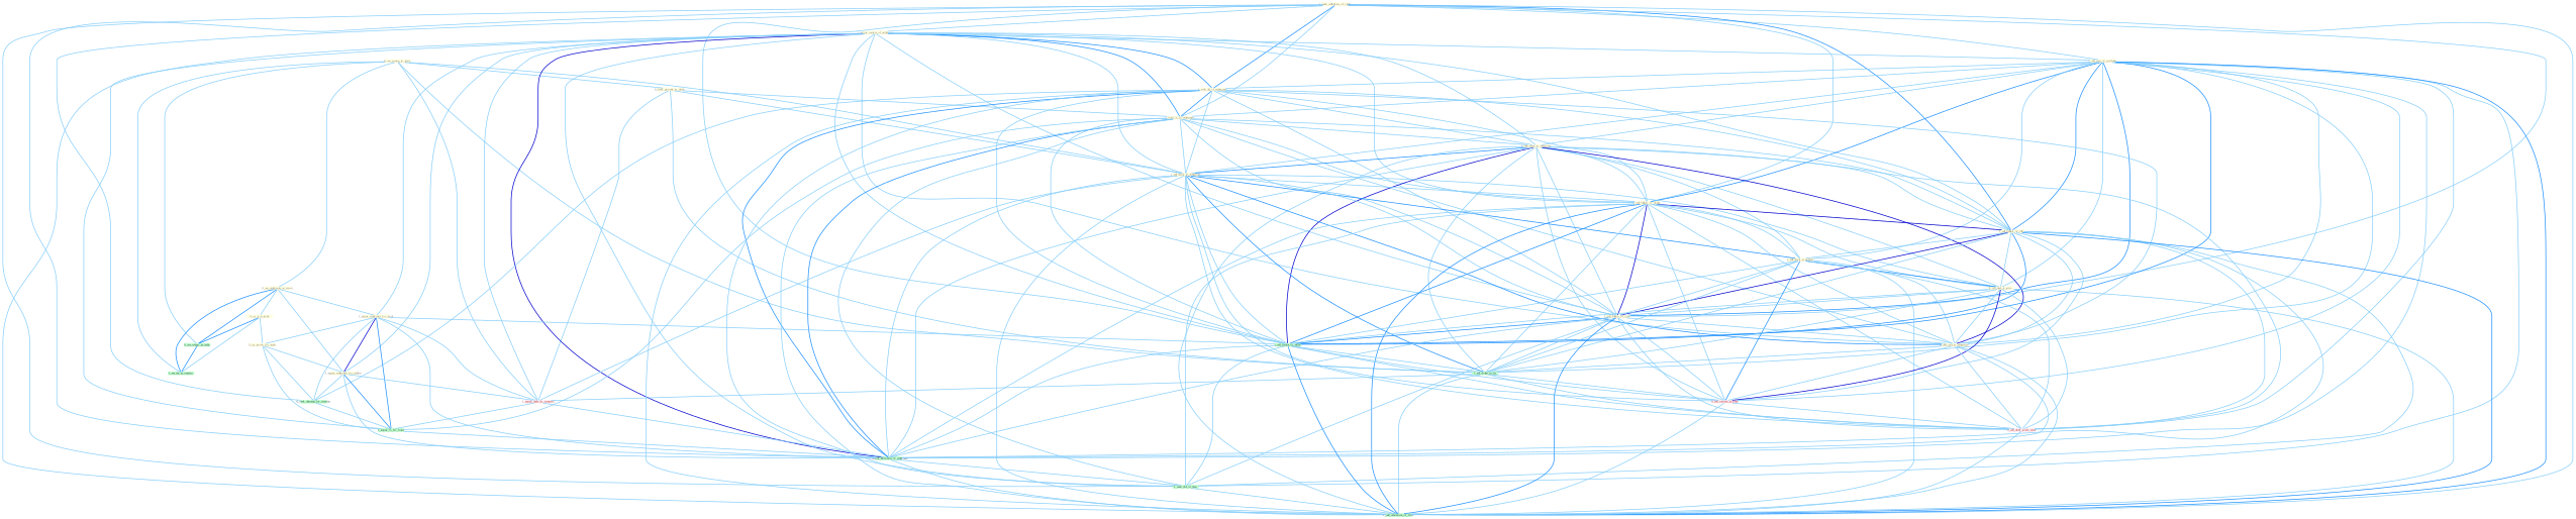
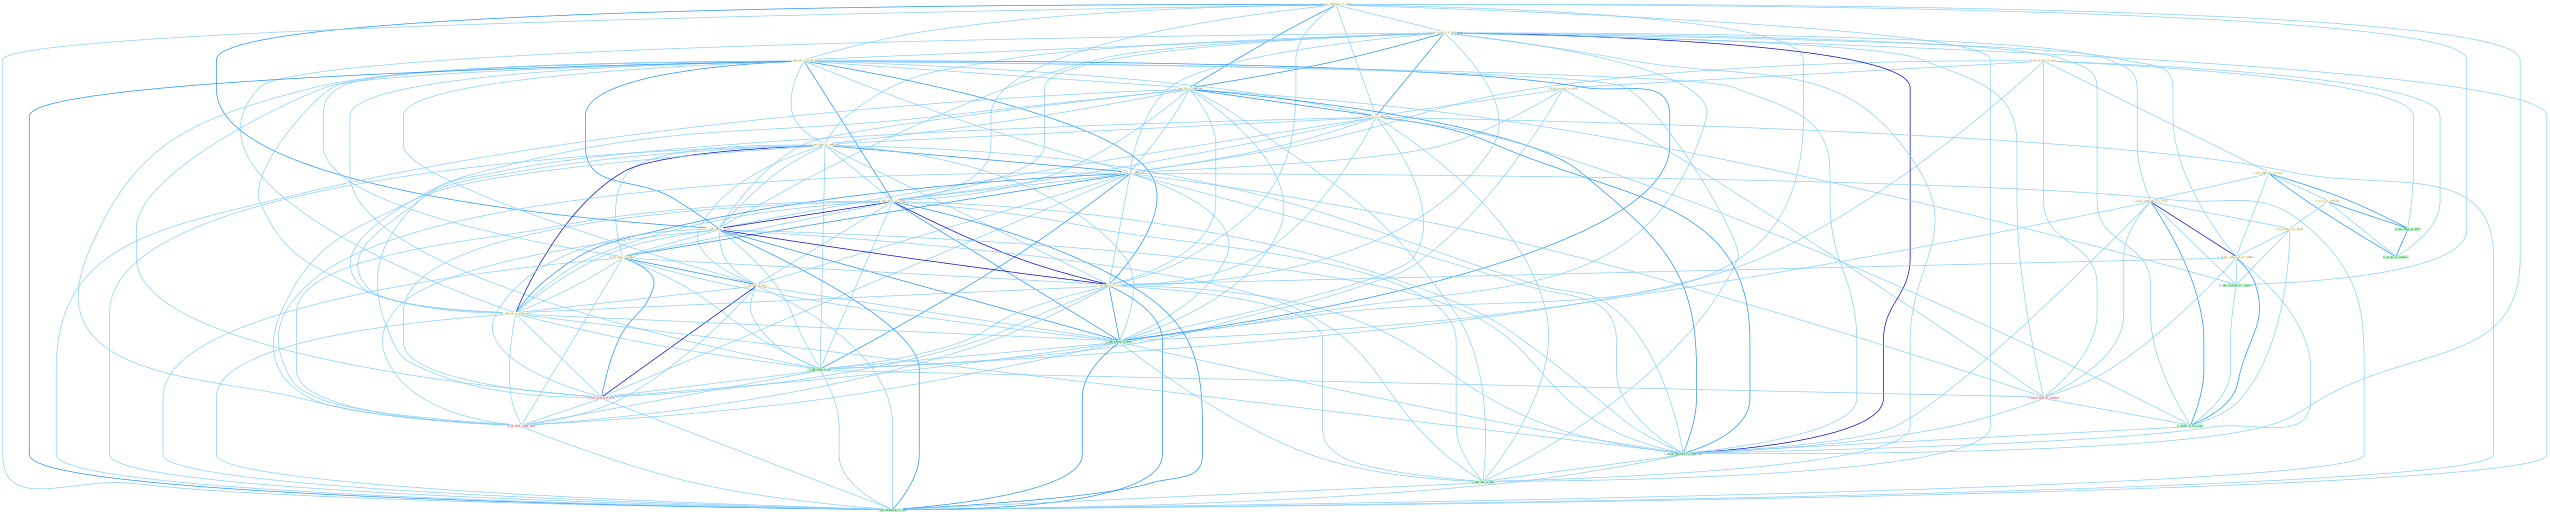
  graph {
    fontname="Liberation Serif"
    node [color="#ffffe0" fixedsize=true fontcolor="#8b7d6b" fontname="Liberation Serif" fontsize=4 shape=polygon style=filled]
    edge [color="#87cefa" fontname="Liberation Serif" w=1]
    "0_see_spring_in_glori " [height=.06 width=.5]
    "1_seek_withdraw_of_right " [height=.06 width=.5]
    "0_hold_growth_in_check " [height=.06 width=.5]
    "1_acquir_control_of_entitynam " [height=.06 width=.5]
    "1_sell_part_of_portfolio " [height=.06 width=.5]
    "1_seek_all_of_entitynam " [height=.06 width=.5]
    "0_see_entitynam_as_resort " [height=.06 width=.5]
    "1_hold_%_of_entitynam " [height=.06 width=.5]
    "0_sell_share_to_entitynam " [height=.06 width=.5]
    "1_sell_stock_in_entitynam " [height=.06 width=.5]
    "1_sell_billion_of_dollar " [height=.06 width=.5]
    "0_acquir_entitynam_for_stock " [height=.06 width=.5]
    "1_sell_billion_of_bill " [height=.06 width=.5]
-   "0_us_it_as_indic " [height=.06 width=.5]
+   "0_us_it_as_indic " [height=.06 width=.5 label="0_us_it_as_portfolio"]
    "0_sell_stock_at_bottom " [height=.06 width=.5]
    "0_sell_steel_at_price " [height=.06 width=.5]
    "0_us_probe_for_studi " [height=.06 width=.5]
    "1_sell_billion_of_note " [height=.06 width=.5]
    "0_acquir_entitynam_for_million " [height=.06 width=.5]
    "0_sell_unit_to_entitynam " [height=.06 width=.5]
    "1_acquir_stake_in_compani " [color="#fff0f5" fontcolor="#b22222" height=.06 width=.5]
    "0_sell_contract_at_price " [color="#fff0f5" fontcolor="#b22222" height=.06 width=.5]
    "0_sell_cloth_under_label " [color="#fff0f5" fontcolor="#b22222" height=.06 width=.5]
    "0_sell_dollar_in_lot " [color="#BDFCC9" fontcolor="#2f4f4f" height=.06 width=.5]
    "0_see_resign_as_indic " [color="#BDFCC9" fontcolor="#2f4f4f" height=.06 width=.5]
    "0_see_thi_as_reaction " [color="#BDFCC9" fontcolor="#2f4f4f" height=.06 width=.5]
    "0_seek_classmat_for_reunion " [color="#BDFCC9" fontcolor="#2f4f4f" height=.06 width=.5]
    "1_sell_basket_of_stock " [color="#BDFCC9" fontcolor="#2f4f4f" height=.06 width=.5]
    "1_acquir_laboratori_of_entitynam " [color="#BDFCC9" fontcolor="#2f4f4f" height=.06 width=.5]
    "1_seen_the_of_that " [color="#BDFCC9" fontcolor="#2f4f4f" height=.06 width=.5]
    "1_sell_othernum_of_offic " [color="#BDFCC9" fontcolor="#2f4f4f" height=.06 width=.5]
    "0_acquir_%_for_franc " [color="#BDFCC9" fontcolor="#2f4f4f" height=.06 width=.5]
    subgraph sub_1 {
      "0_see_spring_in_glori "
      "1_seek_withdraw_of_right "
      "0_hold_growth_in_check "
      "1_acquir_control_of_entitynam "
      "1_sell_part_of_portfolio "
      "1_seek_all_of_entitynam "
      "0_see_entitynam_as_resort "
      "1_hold_%_of_entitynam "
      "0_sell_share_to_entitynam "
      "1_sell_stock_in_entitynam "
      "1_sell_billion_of_dollar "
      "0_acquir_entitynam_for_stock "
      "1_sell_billion_of_bill "
      "0_us_it_as_indic "
      "0_sell_stock_at_bottom "
      "0_sell_steel_at_price "
      "0_us_probe_for_studi "
      "1_sell_billion_of_note "
      "0_acquir_entitynam_for_million "
      "0_sell_unit_to_entitynam "
    }
    subgraph sub_2 {
      "1_acquir_stake_in_compani "
      "0_sell_contract_at_price "
      "0_sell_cloth_under_label "
    }
    "0_see_spring_in_glori " -- "0_hold_growth_in_check "
    "0_see_spring_in_glori " -- "0_see_entitynam_as_resort "
    "0_see_spring_in_glori " -- "1_sell_stock_in_entitynam "
    "0_see_spring_in_glori " -- "1_acquir_stake_in_compani "
    "0_see_spring_in_glori " -- "0_sell_dollar_in_lot "
    "0_see_spring_in_glori " -- "0_see_resign_as_indic "
    "0_see_spring_in_glori " -- "0_see_thi_as_reaction "
    "1_seek_withdraw_of_right " -- "1_acquir_control_of_entitynam "
    "1_seek_withdraw_of_right " -- "1_sell_part_of_portfolio "
    "1_seek_withdraw_of_right " -- "1_seek_all_of_entitynam " [color="#1e90ff" w=2]
    "1_seek_withdraw_of_right " -- "1_hold_%_of_entitynam "
    "1_seek_withdraw_of_right " -- "1_sell_billion_of_dollar "
    "1_seek_withdraw_of_right " -- "1_sell_billion_of_bill " [color="#1e90ff"]
    "1_seek_withdraw_of_right " -- "1_sell_billion_of_note "
    "1_seek_withdraw_of_right " -- "0_seek_classmat_for_reunion "
    "1_seek_withdraw_of_right " -- "1_sell_basket_of_stock "
    "1_seek_withdraw_of_right " -- "1_acquir_laboratori_of_entitynam "
    "1_seek_withdraw_of_right " -- "1_seen_the_of_that "
    "1_seek_withdraw_of_right " -- "1_sell_othernum_of_offic "
    "0_hold_growth_in_check " -- "1_hold_%_of_entitynam "
    "0_hold_growth_in_check " -- "1_sell_stock_in_entitynam "
    "0_hold_growth_in_check " -- "1_acquir_stake_in_compani "
    "0_hold_growth_in_check " -- "0_sell_dollar_in_lot "
    "1_acquir_control_of_entitynam " -- "1_sell_part_of_portfolio "
    "1_acquir_control_of_entitynam " -- "1_seek_all_of_entitynam " [color="#1e90ff" w=2]
    "1_acquir_control_of_entitynam " -- "1_hold_%_of_entitynam " [color="#1e90ff" w=2]
    "1_acquir_control_of_entitynam " -- "0_sell_share_to_entitynam "
    "1_acquir_control_of_entitynam " -- "1_sell_stock_in_entitynam "
    "1_acquir_control_of_entitynam " -- "1_sell_billion_of_dollar "
    "1_acquir_control_of_entitynam " -- "0_acquir_entitynam_for_stock "
    "1_acquir_control_of_entitynam " -- "1_sell_billion_of_bill "
    "1_acquir_control_of_entitynam " -- "1_sell_billion_of_note "
    "1_acquir_control_of_entitynam " -- "0_acquir_entitynam_for_million "
    "1_acquir_control_of_entitynam " -- "0_sell_unit_to_entitynam "
    "1_acquir_control_of_entitynam " -- "1_acquir_stake_in_compani "
    "1_acquir_control_of_entitynam " -- "1_sell_basket_of_stock "
    "1_acquir_control_of_entitynam " -- "1_acquir_laboratori_of_entitynam " [color="#0000cd" w=3]
    "1_acquir_control_of_entitynam " -- "1_seen_the_of_that "
    "1_acquir_control_of_entitynam " -- "1_sell_othernum_of_offic "
    "1_acquir_control_of_entitynam " -- "0_acquir_%_for_franc "
    "1_sell_part_of_portfolio " -- "1_seek_all_of_entitynam "
    "1_sell_part_of_portfolio " -- "1_hold_%_of_entitynam "
    "1_sell_part_of_portfolio " -- "0_sell_share_to_entitynam "
    "1_sell_part_of_portfolio " -- "1_sell_stock_in_entitynam "
    "1_sell_part_of_portfolio " -- "1_sell_billion_of_dollar " [color="#1e90ff" w=2]
    "1_sell_part_of_portfolio " -- "1_sell_billion_of_bill " [color="#1e90ff" w=2]
    "1_sell_part_of_portfolio " -- "0_sell_stock_at_bottom "
    "1_sell_part_of_portfolio " -- "0_sell_steel_at_price "
    "1_sell_part_of_portfolio " -- "1_sell_billion_of_note " [color="#1e90ff" w=2]
    "1_sell_part_of_portfolio " -- "0_sell_unit_to_entitynam "
    "1_sell_part_of_portfolio " -- "0_sell_contract_at_price "
    "1_sell_part_of_portfolio " -- "0_sell_cloth_under_label "
    "1_sell_part_of_portfolio " -- "0_sell_dollar_in_lot "
    "1_sell_part_of_portfolio " -- "1_sell_basket_of_stock " [color="#1e90ff" w=2]
    "1_sell_part_of_portfolio " -- "1_acquir_laboratori_of_entitynam "
    "1_sell_part_of_portfolio " -- "1_seen_the_of_that "
    "1_sell_part_of_portfolio " -- "1_sell_othernum_of_offic " [color="#1e90ff" w=2]
    "1_seek_all_of_entitynam " -- "1_hold_%_of_entitynam " [color="#1e90ff" w=2]
    "1_seek_all_of_entitynam " -- "0_sell_share_to_entitynam "
    "1_seek_all_of_entitynam " -- "1_sell_stock_in_entitynam "
    "1_seek_all_of_entitynam " -- "1_sell_billion_of_dollar "
    "1_seek_all_of_entitynam " -- "1_sell_billion_of_bill "
    "1_seek_all_of_entitynam " -- "1_sell_billion_of_note "
    "1_seek_all_of_entitynam " -- "0_sell_unit_to_entitynam "
    "1_seek_all_of_entitynam " -- "0_seek_classmat_for_reunion "
    "1_seek_all_of_entitynam " -- "1_sell_basket_of_stock "
    "1_seek_all_of_entitynam " -- "1_acquir_laboratori_of_entitynam " [color="#1e90ff" w=2]
    "1_seek_all_of_entitynam " -- "1_seen_the_of_that "
    "1_seek_all_of_entitynam " -- "1_sell_othernum_of_offic "
    "0_see_entitynam_as_resort " -- "0_acquir_entitynam_for_stock "
    "0_see_entitynam_as_resort " -- "0_us_it_as_indic "
    "0_see_entitynam_as_resort " -- "0_acquir_entitynam_for_million "
    "0_see_entitynam_as_resort " -- "0_see_resign_as_indic " [color="#1e90ff" w=2]
    "0_see_entitynam_as_resort " -- "0_see_thi_as_reaction " [color="#1e90ff" w=2]
    "1_hold_%_of_entitynam " -- "0_sell_share_to_entitynam "
    "1_hold_%_of_entitynam " -- "1_sell_stock_in_entitynam "
    "1_hold_%_of_entitynam " -- "1_sell_billion_of_dollar "
    "1_hold_%_of_entitynam " -- "1_sell_billion_of_bill "
    "1_hold_%_of_entitynam " -- "1_sell_billion_of_note "
    "1_hold_%_of_entitynam " -- "0_sell_unit_to_entitynam "
    "1_hold_%_of_entitynam " -- "1_sell_basket_of_stock "
    "1_hold_%_of_entitynam " -- "1_acquir_laboratori_of_entitynam " [color="#1e90ff" w=2]
    "1_hold_%_of_entitynam " -- "1_seen_the_of_that "
    "1_hold_%_of_entitynam " -- "1_sell_othernum_of_offic "
    "1_hold_%_of_entitynam " -- "0_acquir_%_for_franc "
    "0_sell_share_to_entitynam " -- "1_sell_stock_in_entitynam " [color="#1e90ff" w=2]
    "0_sell_share_to_entitynam " -- "1_sell_billion_of_dollar "
    "0_sell_share_to_entitynam " -- "1_sell_billion_of_bill "
    "0_sell_share_to_entitynam " -- "0_sell_stock_at_bottom "
    "0_sell_share_to_entitynam " -- "0_sell_steel_at_price "
    "0_sell_share_to_entitynam " -- "1_sell_billion_of_note "
    "0_sell_share_to_entitynam " -- "0_sell_unit_to_entitynam " [color="#0000cd" w=3]
    "0_sell_share_to_entitynam " -- "0_sell_contract_at_price "
    "0_sell_share_to_entitynam " -- "0_sell_cloth_under_label "
    "0_sell_share_to_entitynam " -- "0_sell_dollar_in_lot "
-   "0_sell_share_to_entitynam " -- "1_sell_basket_of_stock " [color="#0000cd"]
+   "0_sell_share_to_entitynam " -- "1_sell_basket_of_stock "
    "0_sell_share_to_entitynam " -- "1_acquir_laboratori_of_entitynam "
    "0_sell_share_to_entitynam " -- "1_sell_othernum_of_offic "
    "1_sell_stock_in_entitynam " -- "1_sell_billion_of_dollar "
    "1_sell_stock_in_entitynam " -- "0_sell_stock_at_bottom " [color="#1e90ff" w=2]
    "1_sell_stock_in_entitynam " -- "0_sell_steel_at_price "
    "1_sell_stock_in_entitynam " -- "1_sell_billion_of_note "
    "1_sell_stock_in_entitynam " -- "0_sell_unit_to_entitynam " [color="#1e90ff" w=2]
    "1_sell_stock_in_entitynam " -- "1_acquir_stake_in_compani "
    "1_sell_stock_in_entitynam " -- "0_sell_contract_at_price "
    "1_sell_stock_in_entitynam " -- "0_sell_cloth_under_label "
    "1_sell_stock_in_entitynam " -- "0_sell_dollar_in_lot " [color="#1e90ff" w=2]
    "1_sell_stock_in_entitynam " -- "1_sell_basket_of_stock "
    "1_sell_stock_in_entitynam " -- "1_acquir_laboratori_of_entitynam "
    "1_sell_stock_in_entitynam " -- "1_sell_othernum_of_offic "
    "1_sell_billion_of_dollar " -- "1_sell_billion_of_bill " [color="#0000cd" w=3]
    "1_sell_billion_of_dollar " -- "0_sell_stock_at_bottom "
    "1_sell_billion_of_dollar " -- "0_sell_steel_at_price "
    "1_sell_billion_of_dollar " -- "1_sell_billion_of_note " [color="#0000cd" w=3]
    "1_sell_billion_of_dollar " -- "0_sell_unit_to_entitynam "
    "1_sell_billion_of_dollar " -- "0_sell_contract_at_price "
    "1_sell_billion_of_dollar " -- "0_sell_cloth_under_label "
    "1_sell_billion_of_dollar " -- "0_sell_dollar_in_lot "
    "1_sell_billion_of_dollar " -- "1_sell_basket_of_stock " [color="#1e90ff" w=2]
    "1_sell_billion_of_dollar " -- "1_acquir_laboratori_of_entitynam "
    "1_sell_billion_of_dollar " -- "1_seen_the_of_that "
    "1_sell_billion_of_dollar " -- "1_sell_othernum_of_offic " [color="#1e90ff" w=2]
    "0_acquir_entitynam_for_stock " -- "0_us_probe_for_studi "
    "0_acquir_entitynam_for_stock " -- "0_acquir_entitynam_for_million " [color="#0000cd" w=3]
    "0_acquir_entitynam_for_stock " -- "1_acquir_stake_in_compani "
    "0_acquir_entitynam_for_stock " -- "0_seek_classmat_for_reunion "
    "0_acquir_entitynam_for_stock " -- "1_sell_basket_of_stock "
    "0_acquir_entitynam_for_stock " -- "1_acquir_laboratori_of_entitynam "
    "0_acquir_entitynam_for_stock " -- "0_acquir_%_for_franc " [color="#1e90ff" w=2]
    "1_sell_billion_of_bill " -- "0_sell_stock_at_bottom "
    "1_sell_billion_of_bill " -- "0_sell_steel_at_price "
    "1_sell_billion_of_bill " -- "1_sell_billion_of_note " [color="#0000cd" w=3]
    "1_sell_billion_of_bill " -- "0_sell_unit_to_entitynam "
    "1_sell_billion_of_bill " -- "0_sell_contract_at_price "
    "1_sell_billion_of_bill " -- "0_sell_cloth_under_label "
    "1_sell_billion_of_bill " -- "0_sell_dollar_in_lot "
    "1_sell_billion_of_bill " -- "1_sell_basket_of_stock " [color="#1e90ff" w=2]
    "1_sell_billion_of_bill " -- "1_acquir_laboratori_of_entitynam "
    "1_sell_billion_of_bill " -- "1_seen_the_of_that "
    "1_sell_billion_of_bill " -- "1_sell_othernum_of_offic " [color="#1e90ff" w=2]
    "0_us_it_as_indic " -- "0_us_probe_for_studi "
    "0_us_it_as_indic " -- "0_see_resign_as_indic " [color="#1e90ff" w=2]
    "0_us_it_as_indic " -- "0_see_thi_as_reaction "
    "0_sell_stock_at_bottom " -- "0_sell_steel_at_price " [color="#1e90ff" w=2]
    "0_sell_stock_at_bottom " -- "1_sell_billion_of_note "
    "0_sell_stock_at_bottom " -- "0_sell_unit_to_entitynam "
    "0_sell_stock_at_bottom " -- "0_sell_contract_at_price " [color="#1e90ff" w=2]
    "0_sell_stock_at_bottom " -- "0_sell_cloth_under_label "
    "0_sell_stock_at_bottom " -- "0_sell_dollar_in_lot "
    "0_sell_stock_at_bottom " -- "1_sell_basket_of_stock "
    "0_sell_stock_at_bottom " -- "1_sell_othernum_of_offic "
-   "0_sell_steel_at_price " -- "1_sell_billion_of_note "
+   "0_acquir_entitynam_for_million " -- "1_sell_billion_of_note "
    "0_sell_steel_at_price " -- "0_sell_unit_to_entitynam "
    "0_sell_steel_at_price " -- "0_sell_contract_at_price " [color="#0000cd" w=3]
    "0_sell_steel_at_price " -- "0_sell_cloth_under_label "
    "0_sell_steel_at_price " -- "0_sell_dollar_in_lot "
    "0_sell_steel_at_price " -- "1_sell_basket_of_stock "
    "0_sell_steel_at_price " -- "1_sell_othernum_of_offic "
    "0_us_probe_for_studi " -- "0_acquir_entitynam_for_million "
    "0_us_probe_for_studi " -- "0_seek_classmat_for_reunion "
    "0_us_probe_for_studi " -- "0_acquir_%_for_franc "
    "1_sell_billion_of_note " -- "0_sell_unit_to_entitynam "
    "1_sell_billion_of_note " -- "0_sell_contract_at_price "
    "1_sell_billion_of_note " -- "0_sell_cloth_under_label "
    "1_sell_billion_of_note " -- "0_sell_dollar_in_lot "
    "1_sell_billion_of_note " -- "1_sell_basket_of_stock " [color="#1e90ff" w=2]
    "1_sell_billion_of_note " -- "1_acquir_laboratori_of_entitynam "
    "1_sell_billion_of_note " -- "1_seen_the_of_that "
    "1_sell_billion_of_note " -- "1_sell_othernum_of_offic " [color="#1e90ff" w=2]
    "0_acquir_entitynam_for_million " -- "1_acquir_stake_in_compani "
    "0_acquir_entitynam_for_million " -- "0_seek_classmat_for_reunion "
    "0_acquir_entitynam_for_million " -- "1_acquir_laboratori_of_entitynam "
    "0_acquir_entitynam_for_million " -- "0_acquir_%_for_franc " [color="#1e90ff" w=2]
    "0_sell_unit_to_entitynam " -- "0_sell_contract_at_price "
    "0_sell_unit_to_entitynam " -- "0_sell_cloth_under_label "
    "0_sell_unit_to_entitynam " -- "0_sell_dollar_in_lot "
+   "0_sell_unit_to_entitynam " -- "1_sell_basket_of_stock "
    "0_sell_unit_to_entitynam " -- "1_acquir_laboratori_of_entitynam "
    "0_sell_unit_to_entitynam " -- "1_sell_othernum_of_offic "
    "1_acquir_stake_in_compani " -- "1_acquir_laboratori_of_entitynam "
    "1_acquir_stake_in_compani " -- "0_acquir_%_for_franc "
    "0_sell_contract_at_price " -- "0_sell_cloth_under_label "
    "0_sell_contract_at_price " -- "1_sell_othernum_of_offic "
    "0_sell_cloth_under_label " -- "1_sell_othernum_of_offic "
    "0_sell_dollar_in_lot " -- "1_acquir_stake_in_compani "
    "0_sell_dollar_in_lot " -- "0_sell_contract_at_price "
    "0_sell_dollar_in_lot " -- "0_sell_cloth_under_label "
    "0_sell_dollar_in_lot " -- "1_sell_othernum_of_offic "
    "0_see_resign_as_indic " -- "0_see_thi_as_reaction " [color="#1e90ff" w=2]
    "0_seek_classmat_for_reunion " -- "0_acquir_%_for_franc "
    "1_sell_basket_of_stock " -- "0_sell_contract_at_price "
    "1_sell_basket_of_stock " -- "0_sell_cloth_under_label "
    "1_sell_basket_of_stock " -- "0_sell_dollar_in_lot "
    "1_sell_basket_of_stock " -- "1_acquir_laboratori_of_entitynam "
    "1_sell_basket_of_stock " -- "1_seen_the_of_that "
    "1_sell_basket_of_stock " -- "1_sell_othernum_of_offic " [color="#1e90ff" w=2]
    "1_acquir_laboratori_of_entitynam " -- "1_seen_the_of_that "
    "1_acquir_laboratori_of_entitynam " -- "1_sell_othernum_of_offic "
    "1_seen_the_of_that " -- "1_sell_othernum_of_offic "
    "0_acquir_%_for_franc " -- "1_acquir_laboratori_of_entitynam "
  }
